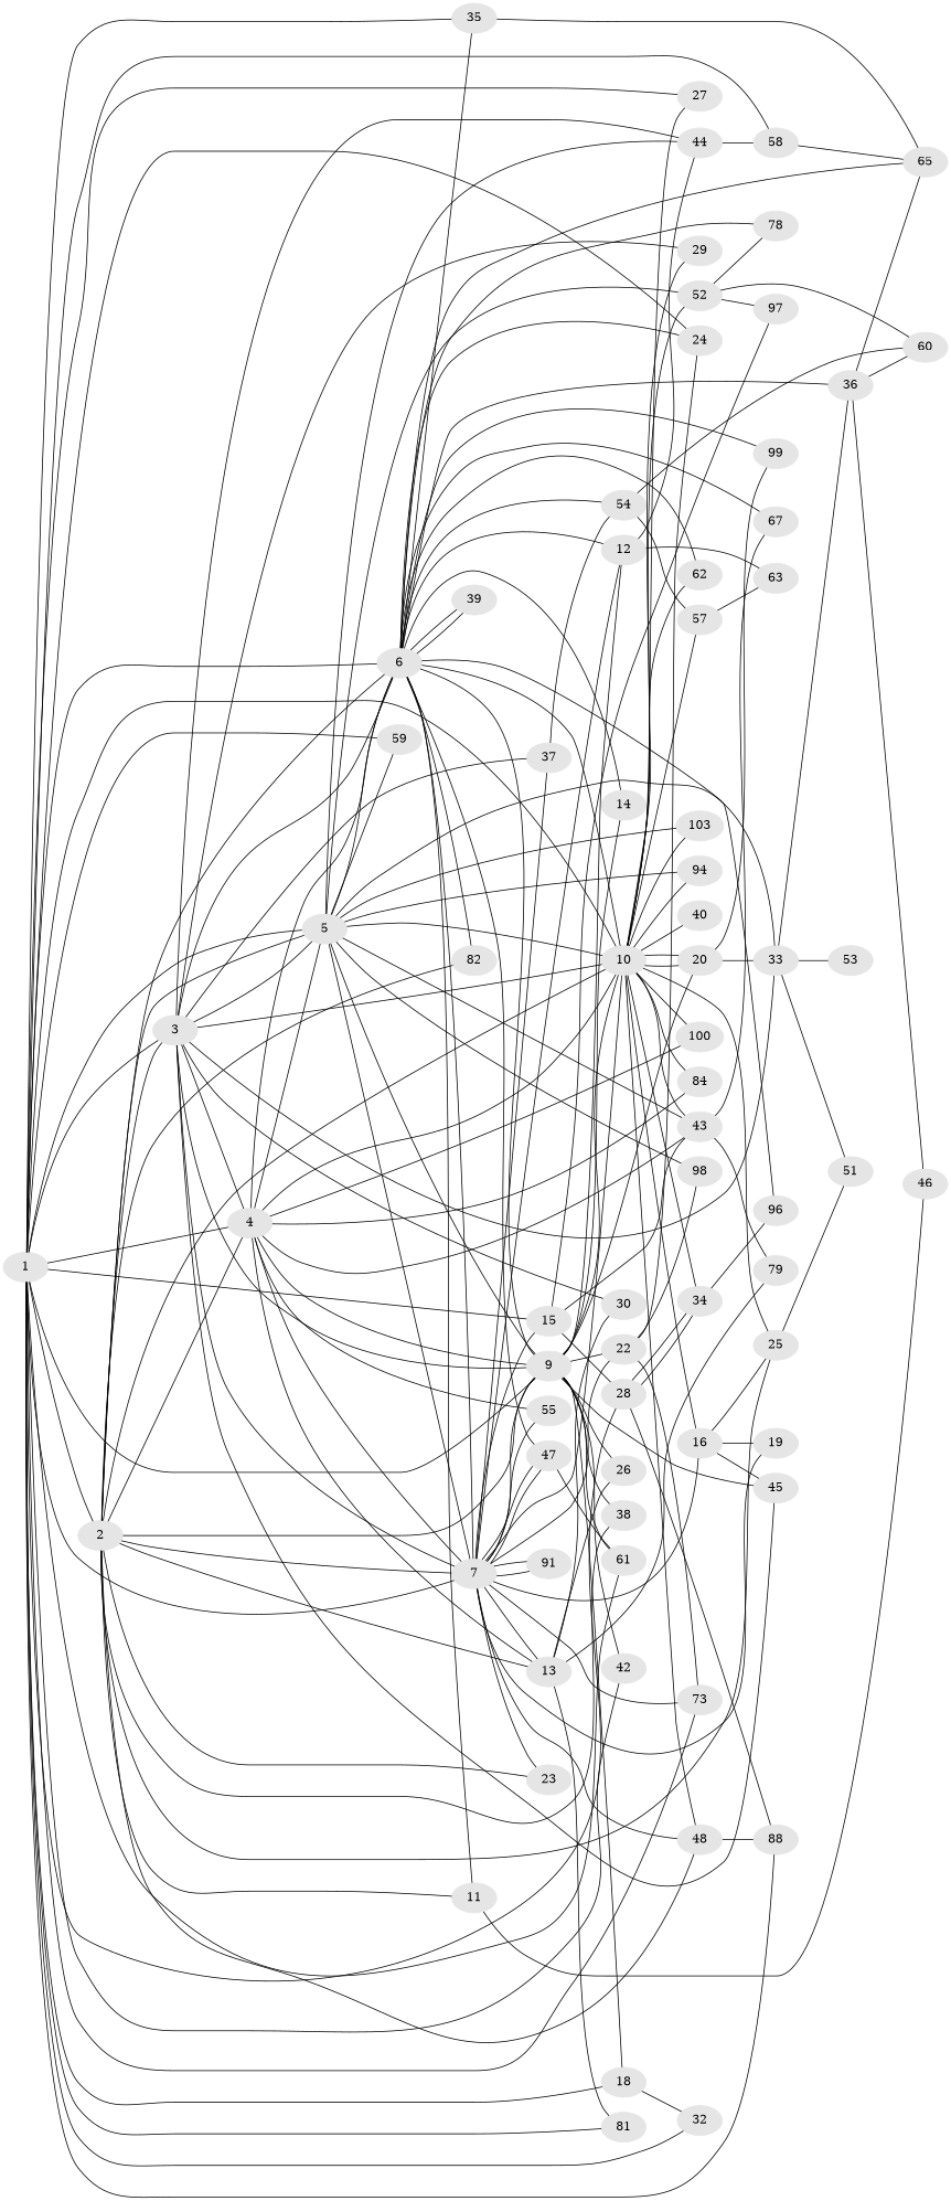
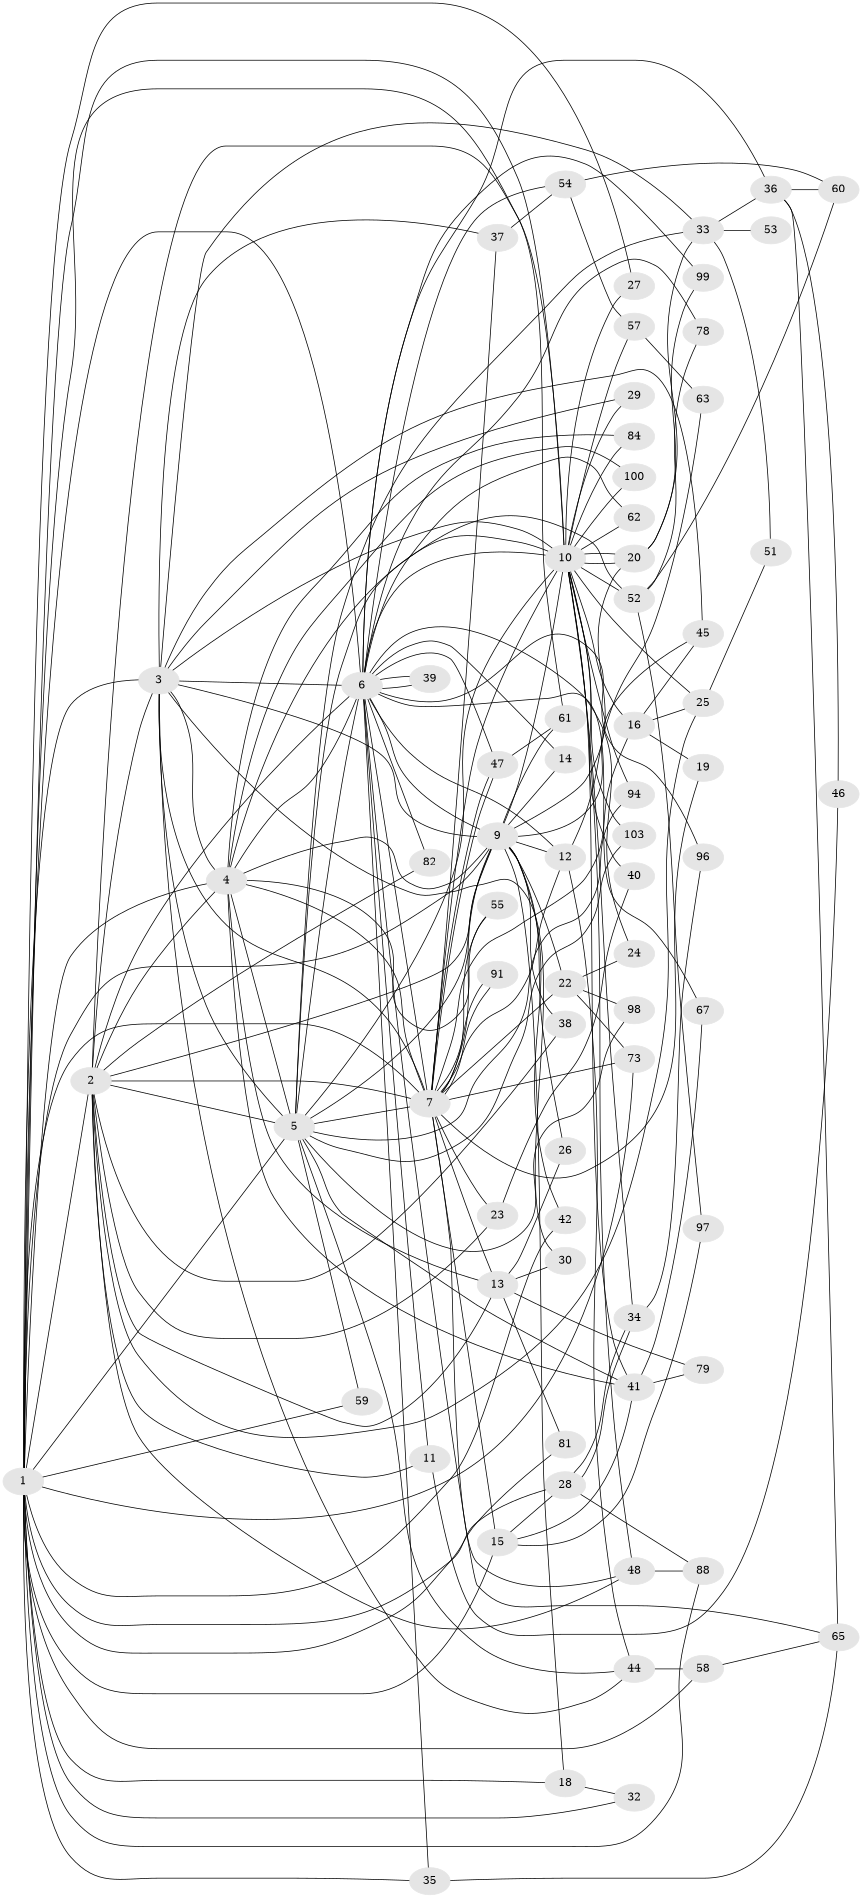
  graph {
    rankdir=LR
    node [color=gray90 style=filled]
    1 [super="+43"]
    2 [super="+77"]
    3 [super="+31"]
    4
    5 [super="+71"]
    6 [super="+8"]
    7 [super="+74"]
    9 [super="+17"]
    10 [super="+68"]
    15 [super="+75"]
    18
    24 [super="+102"]
    27
    28
    32
    35
    42
    58
    59
    61 [super="+83"]
    73
    81
    88 [super="+92"]
    11
    13 [super="+86"]
    23
    25 [super="+89"]
    38
    48 [super="+87"]
    82
    29
    30
    33 [super="+93"]
    37
    44 [super="+101"]
    45 [super="+49"]
-   41 [super="+80" label=43]
+   41 [super="+80"]
    55
    84
    100
    52 [super="+72"]
    94
    98
    103
    12 [super="+69"]
    14
    36 [super="+50"]
    39
    47 [super="+66"]
    54 [super="+64"]
    62
    65 [super="+90"]
    67
    78
    96
    99
    16
    19
    22 [super="+76"]
    91
    20 [super="+70"]
    26
    34 [super="+56"]
    40
    57
    97
    46
    79
    51
    53 [super="+95"]
    60
    63
    1 -- 2 [weight=2]
    1 -- 3 [weight=2]
    1 -- 4
    1 -- 5 [weight=2]
    1 -- 6 [weight=2]
    1 -- 7
    1 -- 9
    1 -- 10
    1 -- 15
    1 -- 18
-   1 -- 24
    1 -- 27
    1 -- 28
    1 -- 32
    1 -- 35
    1 -- 42
    1 -- 58
    1 -- 59
    1 -- 61
    1 -- 73
    1 -- 81
    1 -- 88
    2 -- 3
    2 -- 4
    2 -- 5
    2 -- 6 [weight=2]
    2 -- 7
    2 -- 9 [weight=3]
    2 -- 10
    2 -- 11
    2 -- 13
    2 -- 23
    2 -- 25
    2 -- 38
    2 -- 48
    2 -- 82
    3 -- 4
    3 -- 5
    3 -- 6 [weight=2]
    3 -- 7
    3 -- 9
    3 -- 10 [weight=2]
    3 -- 29
    3 -- 30
    3 -- 33
    3 -- 37
    3 -- 44
    3 -- 45
    4 -- 5
    4 -- 6 [weight=2]
    4 -- 7
    4 -- 9
    4 -- 10
    4 -- 13
    4 -- 41
    4 -- 55
    4 -- 84
    4 -- 100
    5 -- 6 [weight=2]
    5 -- 7
    5 -- 9
    5 -- 10
    5 -- 59
    5 -- 33
    5 -- 44
    5 -- 41
    5 -- 52
    5 -- 94
    5 -- 98
    5 -- 103
    6 -- 7 [weight=2]
    6 -- 9 [weight=2]
    6 -- 10 [weight=2]
    6 -- 24
    6 -- 35
    6 -- 11
    6 -- 82
    6 -- 12
    6 -- 14
    6 -- 36 [weight=2]
    6 -- 39
    6 -- 39
    6 -- 47
    6 -- 54
    6 -- 62
    6 -- 65
    6 -- 67
    6 -- 78
    6 -- 96
    6 -- 99
    7 -- 9 [weight=2]
    7 -- 10
    7 -- 15
    7 -- 73
    7 -- 13
    7 -- 23
    7 -- 48
    7 -- 37
    7 -- 55
    7 -- 12
    7 -- 47
    7 -- 47
    7 -- 16
    7 -- 19
    7 -- 22
    7 -- 91
    7 -- 91
    9 -- 10
    9 -- 18
    9 -- 42
    9 -- 61
    9 -- 38
    9 -- 45
    9 -- 12
    9 -- 14
    9 -- 22
    9 -- 20
    9 -- 26
    10 -- 27
    10 -- 25
    10 -- 48
    10 -- 29
    10 -- 41
    10 -- 84
    10 -- 100
    10 -- 52 [weight=2]
    10 -- 94
    10 -- 103
    10 -- 62
    10 -- 16
    10 -- 20
    10 -- 20
    10 -- 34
    10 -- 40
    10 -- 57
    15 -- 28
    15 -- 41
    15 -- 97
    18 -- 32
    28 -- 88
    28 -- 34
    28 -- 34
    35 -- 65
    58 -- 65
    11 -- 46
    13 -- 81
    13 -- 30
    13 -- 26
    13 -- 79
+   23 -- 40
    25 -- 51
    48 -- 88
    33 -- 36
    33 -- 51
    33 -- 53 [weight=2]
    37 -- 54
    44 -- 58
    41 -- 67
    41 -- 79
    52 -- 78
    52 -- 97
    52 -- 60
    12 -- 44
    12 -- 63
    36 -- 65
    36 -- 46
    36 -- 60
    47 -- 61
    54 -- 57
    54 -- 60
    16 -- 25
    16 -- 45
    16 -- 19
    22 -- 24
    22 -- 73
    22 -- 98
    20 -- 33
    20 -- 99
    34 -- 96
    57 -- 63
  }
